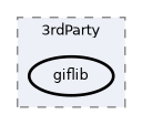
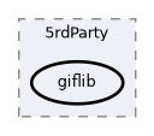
  digraph {
    compound=true
    n1 [color=black fillcolor="#edf0f7" fontname=Helvetica fontsize=10 height=0.2 label=giflib shape=ellipse style="filled,bold" width=0.4]
    subgraph cluster_1 {
      bgcolor="#edf0f7"
      fontname=Helvetica
      fontsize=10
-     label="3rdParty"
+     label="5rdParty"
      pencolor=grey50
      style="filled,dashed"
      n1
    }
  }
